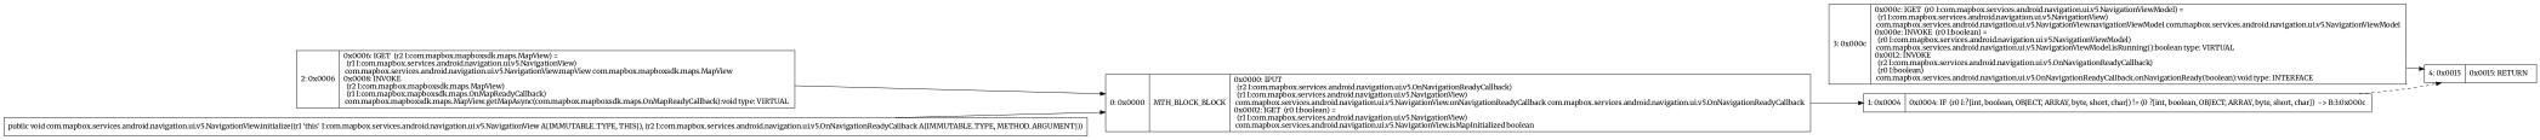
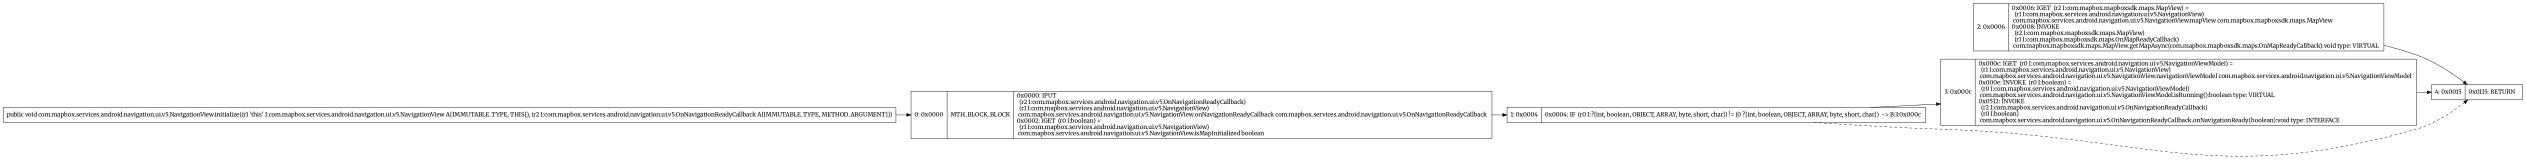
  digraph {
    fontname=Merriweather
    rankdir=LR
    node [fontname=Merriweather shape=record]
    edge [fontname=Merriweather]
    n1 [label="{0\:\ 0x0000|MTH_BLOCK_BLOCK\l|0x0000: IPUT  \l  (r2 I:com.mapbox.services.android.navigation.ui.v5.OnNavigationReadyCallback)\l  (r1 I:com.mapbox.services.android.navigation.ui.v5.NavigationView)\l com.mapbox.services.android.navigation.ui.v5.NavigationView.onNavigationReadyCallback com.mapbox.services.android.navigation.ui.v5.OnNavigationReadyCallback \l0x0002: IGET  (r0 I:boolean) = \l  (r1 I:com.mapbox.services.android.navigation.ui.v5.NavigationView)\l com.mapbox.services.android.navigation.ui.v5.NavigationView.isMapInitialized boolean \l}"]
    n2 [label="{1\:\ 0x0004|0x0004: IF  (r0 I:?[int, boolean, OBJECT, ARRAY, byte, short, char]) != (0 ?[int, boolean, OBJECT, ARRAY, byte, short, char])  \-\> B:3:0x000c \l}"]
-   n3 [label="{3\:\ 0x000c|0x000c: IGET  (r0 I:com.mapbox.services.android.navigation.ui.v5.NavigationViewModel) = \l  (r1 I:com.mapbox.services.android.navigation.ui.v5.NavigationView)\l com.mapbox.services.android.navigation.ui.v5.NavigationView.navigationViewModel com.mapbox.services.android.navigation.ui.v5.NavigationViewModel \l0x000e: INVOKE  (r0 I:boolean) = \l  (r0 I:com.mapbox.services.android.navigation.ui.v5.NavigationViewModel)\l com.mapbox.services.android.navigation.ui.v5.NavigationViewModel.isRunning():boolean type: VIRTUAL \l0x0012: INVOKE  \l  (r2 I:com.mapbox.services.android.navigation.ui.v5.OnNavigationReadyCallback)\l  (r0 I:boolean)\l com.mapbox.services.android.navigation.ui.v5.OnNavigationReadyCallback.onNavigationReady(boolean):void type: INTERFACE \l}"]
-   n4 [label="{4\:\ 0x0015|0x0015: RETURN   \l}"]
+   n3 [label="{3\:\ 0x000c|0x000c: IGET  (r0 I:com.mapbox.services.android.navigation.ui.v5.NavigationViewModel) = \l  (r1 I:com.mapbox.services.android.navigation.ui.v5.NavigationView)\l com.mapbox.services.android.navigation.ui.v5.NavigationView.navigationViewModel com.mapbox.services.android.navigation.ui.v5.NavigationViewModel \l0x000e: INVOKE  (r0 I:boolean) = \l  (r0 I:com.mapbox.services.android.navigation.ui.v5.NavigationViewModel)\l com.mapbox.services.android.navigation.ui.v5.NavigationViewModel.isRunning():boolean type: VIRTUAL \l0x0512: INVOKE  \l  (r2 I:com.mapbox.services.android.navigation.ui.v5.OnNavigationReadyCallback)\l  (r0 I:boolean)\l com.mapbox.services.android.navigation.ui.v5.OnNavigationReadyCallback.onNavigationReady(boolean):void type: INTERFACE \l}"]
+   n4 [label="{4\:\ 0x0015|0x0115: RETURN   \l}"]
    n5 [label="{2\:\ 0x0006|0x0006: IGET  (r2 I:com.mapbox.mapboxsdk.maps.MapView) = \l  (r1 I:com.mapbox.services.android.navigation.ui.v5.NavigationView)\l com.mapbox.services.android.navigation.ui.v5.NavigationView.mapView com.mapbox.mapboxsdk.maps.MapView \l0x0008: INVOKE  \l  (r2 I:com.mapbox.mapboxsdk.maps.MapView)\l  (r1 I:com.mapbox.mapboxsdk.maps.OnMapReadyCallback)\l com.mapbox.mapboxsdk.maps.MapView.getMapAsync(com.mapbox.mapboxsdk.maps.OnMapReadyCallback):void type: VIRTUAL \l}"]
    n6 [label="{public void com.mapbox.services.android.navigation.ui.v5.NavigationView.initialize((r1 'this' I:com.mapbox.services.android.navigation.ui.v5.NavigationView A[IMMUTABLE_TYPE, THIS]), (r2 I:com.mapbox.services.android.navigation.ui.v5.OnNavigationReadyCallback A[IMMUTABLE_TYPE, METHOD_ARGUMENT])) }"]
    n1 -> n2
+   n2 -> n3
    n2 -> n4 [style=dashed]
    n3 -> n4
-   n5 -> n1
+   n5 -> n4
    n6 -> n1
  }
